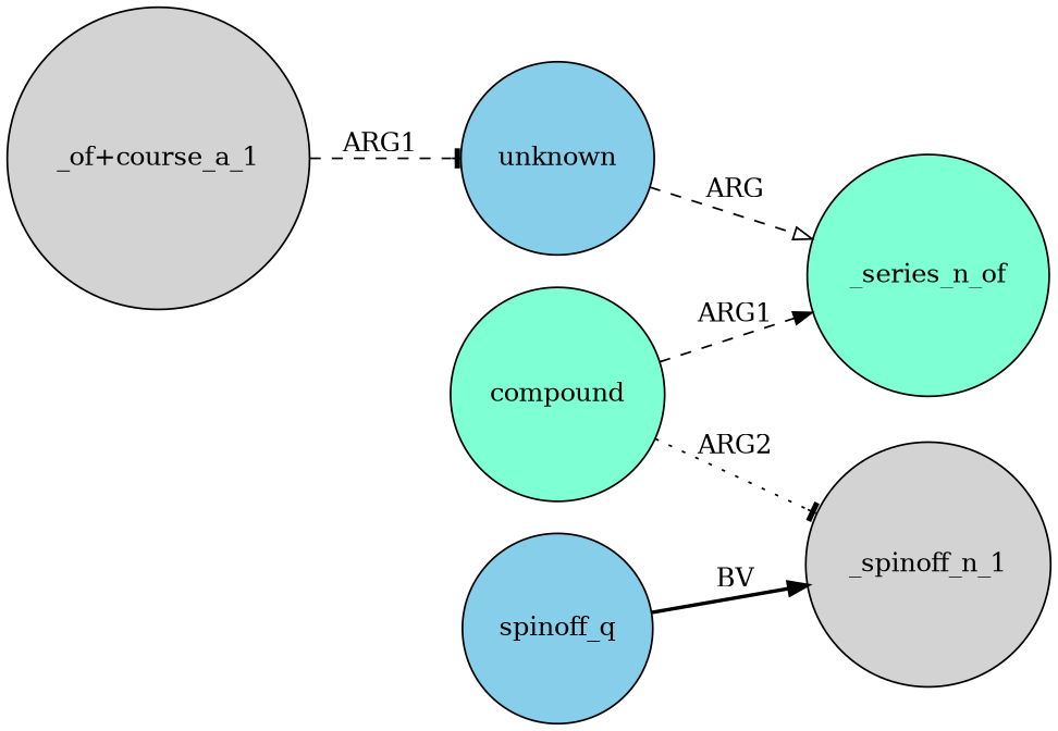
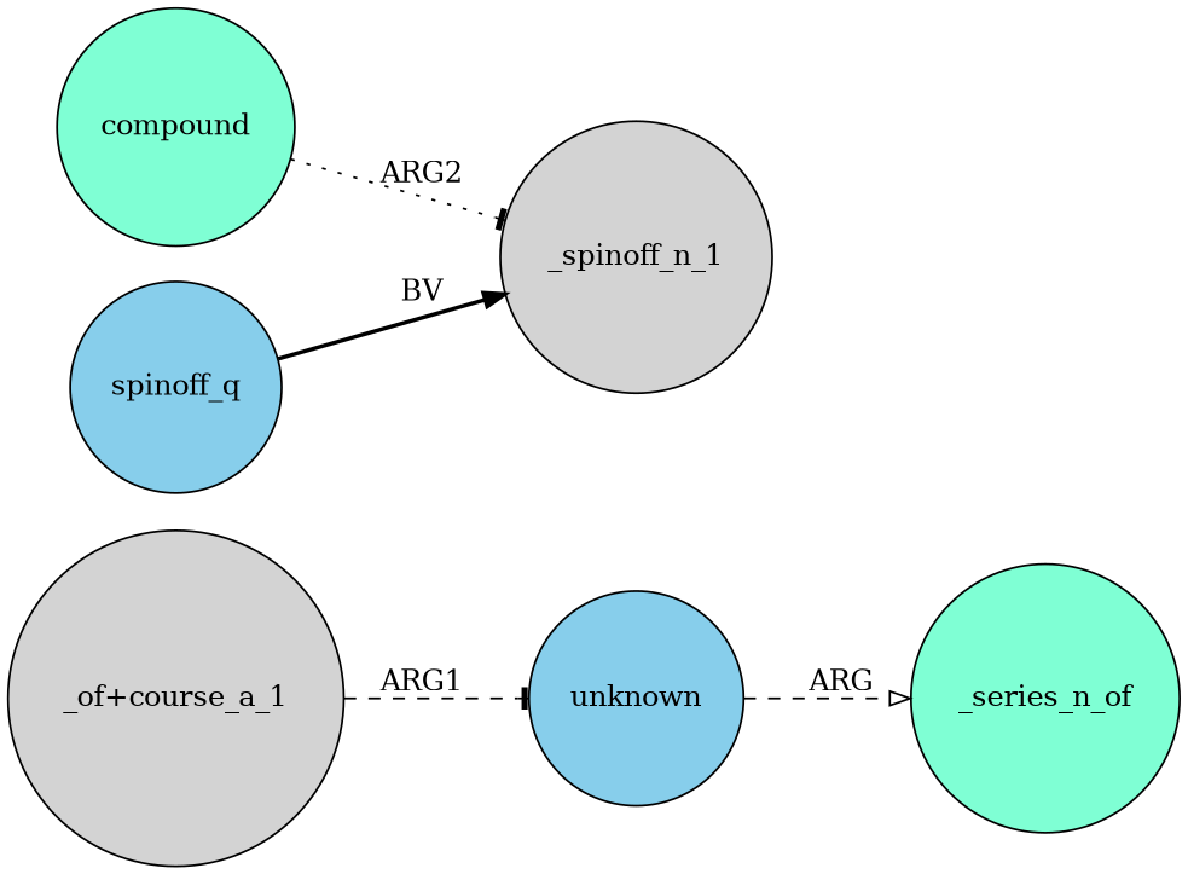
  digraph {
    rankdir=LR
    node [fillcolor=skyblue shape=circle style=filled]
    edge [arrowhead=normal style=dashed]
    unknown
    _series_n_of [fillcolor=aquamarine]
    compound [fillcolor=aquamarine]
    _spinoff_n_1 [fillcolor=lightgrey]
    n5 [label=spinoff_q]
    "_of+course_a_1" [fillcolor=lightgrey]
    unknown -> _series_n_of [arrowhead=onormal label=ARG]
-   compound -> _series_n_of [label=ARG1]
    compound -> _spinoff_n_1 [arrowhead=tee label=ARG2 style=dotted]
    n5 -> _spinoff_n_1 [label=BV style=bold]
    "_of+course_a_1" -> unknown [arrowhead=tee label=ARG1]
  }
